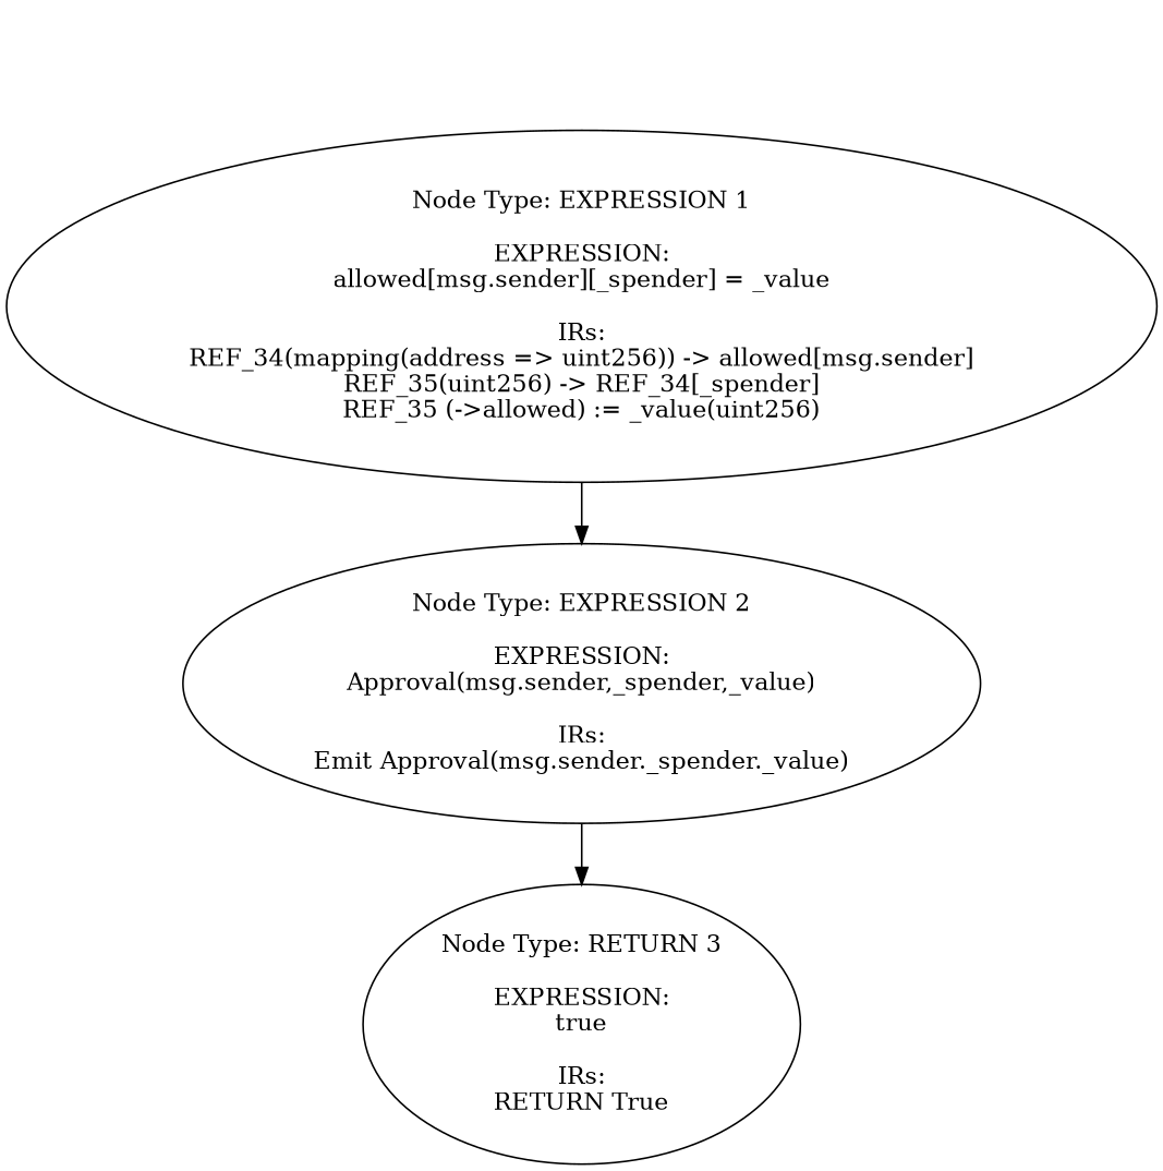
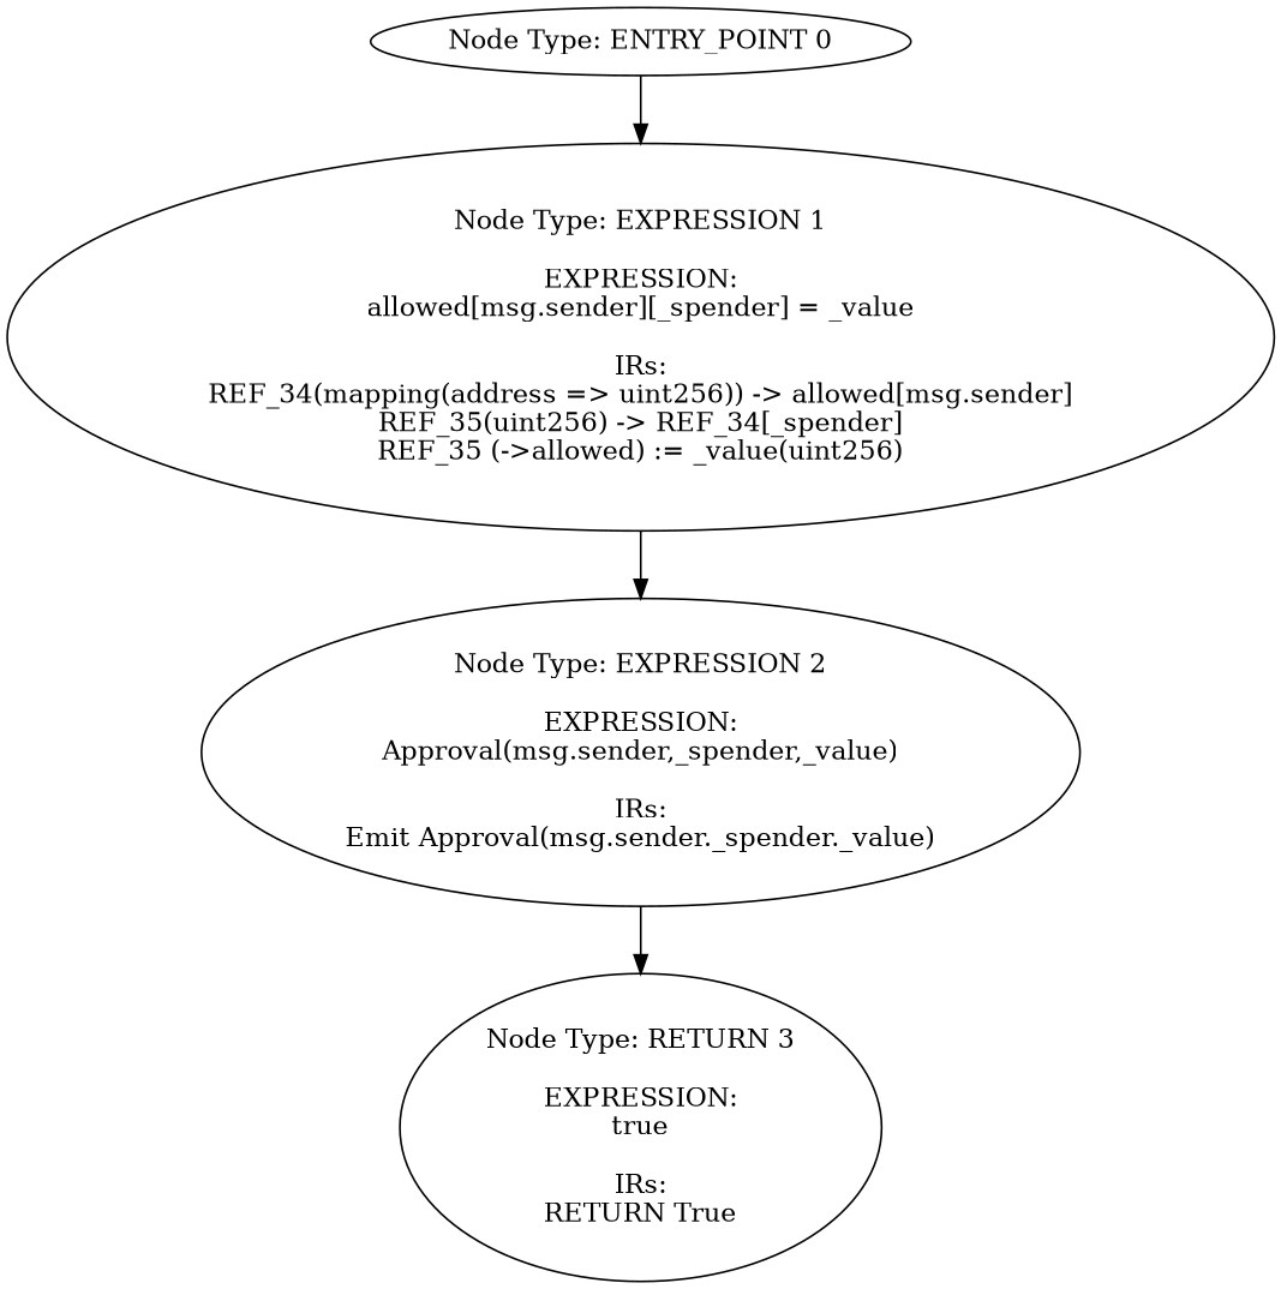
  digraph {
+   n1 [label="Node Type: ENTRY_POINT 0\n"]
    n2 [label="Node Type: EXPRESSION 1\n\nEXPRESSION:\nallowed[msg.sender][_spender] = _value\n\nIRs:\nREF_34(mapping(address => uint256)) -> allowed[msg.sender]\nREF_35(uint256) -> REF_34[_spender]\nREF_35 (->allowed) := _value(uint256)"]
    n3 [label="Node Type: EXPRESSION 2\n\nEXPRESSION:\nApproval(msg.sender,_spender,_value)\n\nIRs:\nEmit Approval(msg.sender._spender._value)"]
    n4 [label="Node Type: RETURN 3\n\nEXPRESSION:\ntrue\n\nIRs:\nRETURN True"]
+   n1 -> n2
    n2 -> n3
    n3 -> n4
  }
